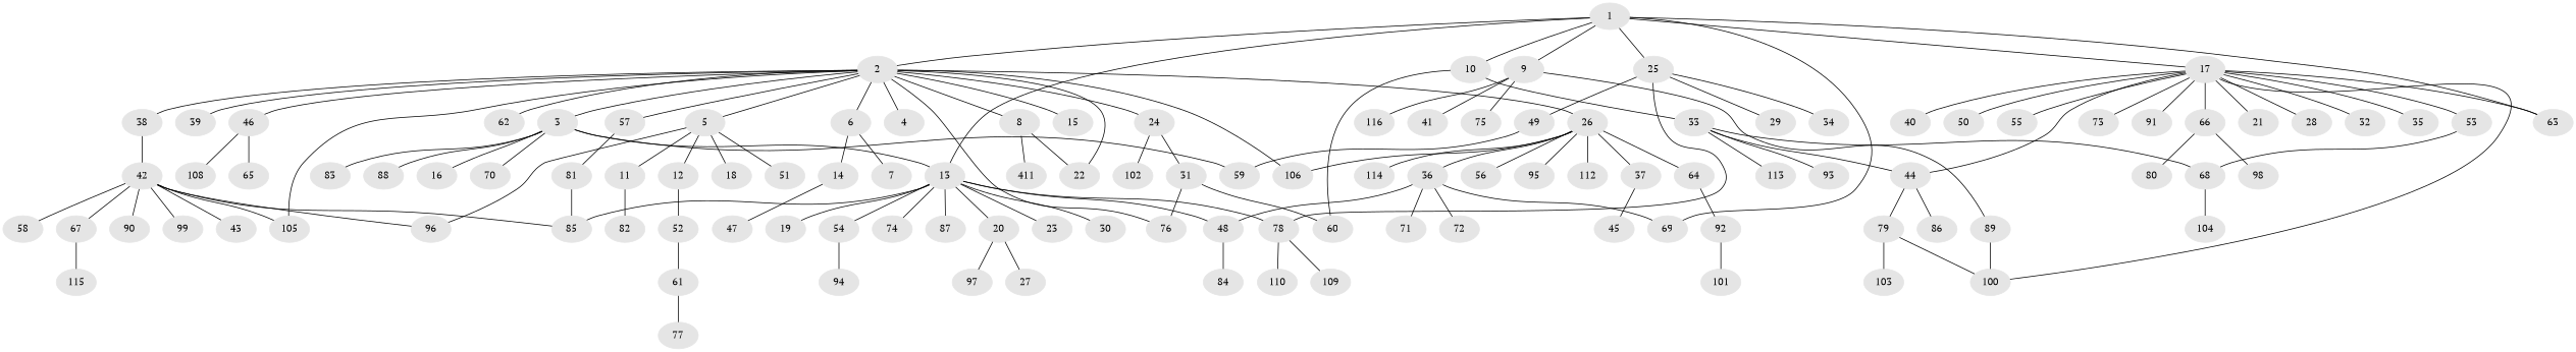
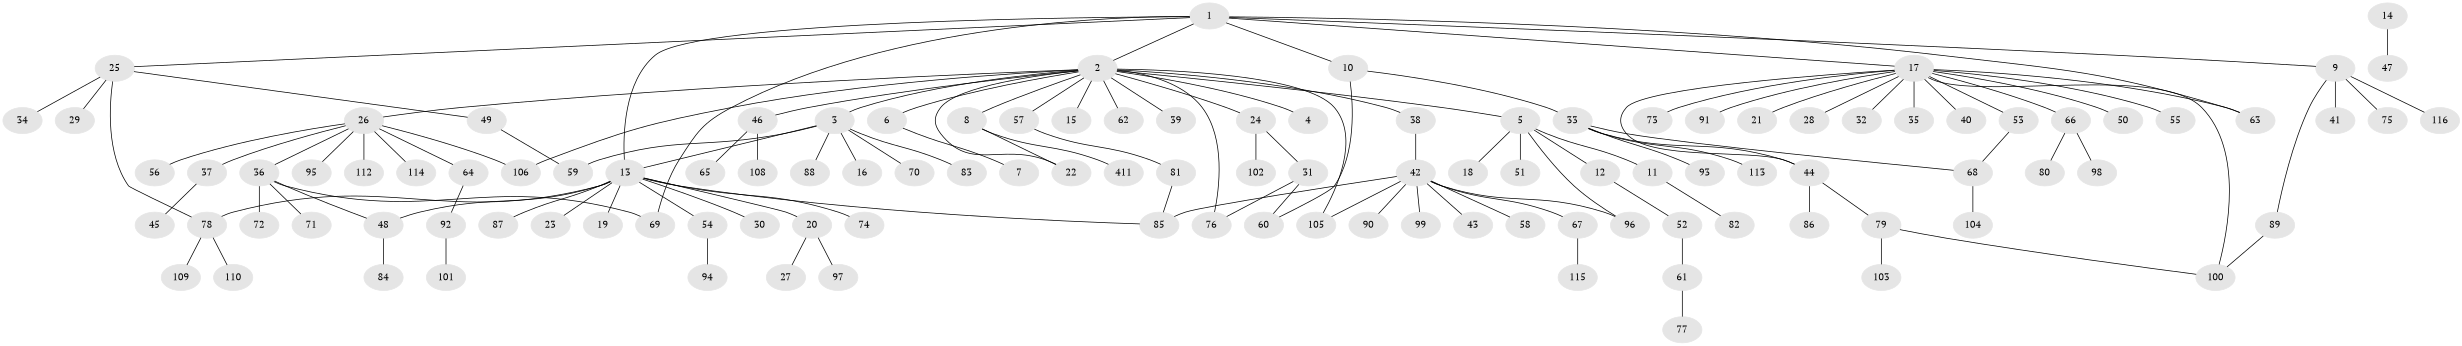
  graph {
    fontname="PT Serif"
    node [color=gray90 fontname="PT Serif" style=filled]
    edge [fontname="PT Serif"]
    1
    2
    9
    10
    13
    17
    25
    63
    69
    3
    4
    5
    6
    8
    15
    22
    24
    26
    38
    39
    46
    57
    62
    76
    105
    106
    41
    75
    89
    116
    33
    60
    19
    20
    23
    30
    48
    54
    74
    78
    85
    87
    21
    28
    32
    35
    40
    44
    50
    53
    55
    66
    73
    91
    100
    29
    34
    49
    16
    59
    70
    83
    88
    11
    12
    18
    51
    96
    7
    14
    n71 [label=411]
    31
    102
    36
    37
    56
    64
    95
    112
    114
    42
    65
    108
    81
    82
    52
    47
    68
    93
    113
    61
    27
    97
    84
    94
    109
    110
    79
    86
    80
    98
    71
    72
    45
    92
    104
    43
    58
    67
    90
    99
    115
    103
    77
    101
    1 -- 2
    1 -- 9
    1 -- 10
    1 -- 13
    1 -- 17
    1 -- 25
    1 -- 63
    1 -- 69
    2 -- 3
    2 -- 4
    2 -- 5
    2 -- 6
    2 -- 8
    2 -- 15
    2 -- 22
    2 -- 24
    2 -- 26
    2 -- 38
    2 -- 39
    2 -- 46
    2 -- 57
    2 -- 62
    2 -- 76
    2 -- 105
    2 -- 106
    9 -- 41
    9 -- 75
    9 -- 89
    9 -- 116
    10 -- 33
    10 -- 60
    13 -- 19
    13 -- 20
    13 -- 23
    13 -- 30
    13 -- 48
    13 -- 54
    13 -- 74
    13 -- 78
    13 -- 85
    13 -- 87
    17 -- 63
    17 -- 21
    17 -- 28
    17 -- 32
    17 -- 35
    17 -- 40
    17 -- 44
    17 -- 50
    17 -- 53
    17 -- 55
    17 -- 66
    17 -- 73
    17 -- 91
    17 -- 100
    25 -- 78
    25 -- 29
    25 -- 34
    25 -- 49
    3 -- 13
    3 -- 16
    3 -- 59
    3 -- 70
    3 -- 83
    3 -- 88
    5 -- 11
    5 -- 12
    5 -- 18
    5 -- 51
    5 -- 96
    6 -- 7
-   6 -- 14
    8 -- 22
    8 -- n71
    24 -- 31
    24 -- 102
    26 -- 106
    26 -- 36
    26 -- 37
    26 -- 56
    26 -- 64
    26 -- 95
    26 -- 112
    26 -- 114
    38 -- 42
    46 -- 65
    46 -- 108
    57 -- 81
    89 -- 100
    33 -- 44
    33 -- 68
    33 -- 93
    33 -- 113
    20 -- 27
    20 -- 97
    48 -- 84
    54 -- 94
    78 -- 109
    78 -- 110
    44 -- 79
    44 -- 86
    53 -- 68
    66 -- 80
    66 -- 98
    49 -- 59
    11 -- 82
    12 -- 52
    14 -- 47
    31 -- 76
    31 -- 60
    36 -- 69
    36 -- 48
    36 -- 71
    36 -- 72
    37 -- 45
    64 -- 92
    42 -- 105
    42 -- 85
    42 -- 96
    42 -- 43
    42 -- 58
    42 -- 67
    42 -- 90
    42 -- 99
    81 -- 85
    52 -- 61
    68 -- 104
    61 -- 77
    79 -- 100
    79 -- 103
    92 -- 101
    67 -- 115
  }
